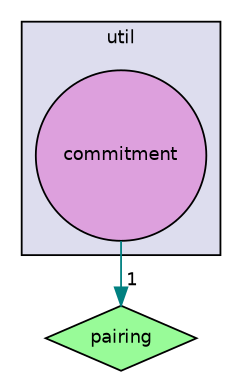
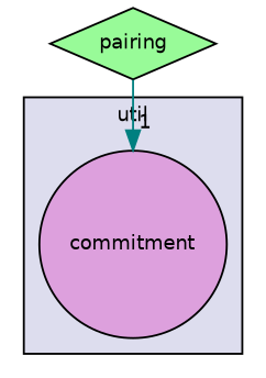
  digraph {
    compound=true
    node [fontname=Helvetica fontsize=10 style=filled]
    n1 [fillcolor=plum label=commitment pencolor=black shape=circle]
    n2 [label=pairing shape=diamond fillcolor=palegreen]
    subgraph cluster_1 {
      bgcolor="#ddddee"
      fontname=Helvetica
      fontsize=10
      label=util
      pencolor=black
      n1
    }
-   n1 -> n2 [headlabel=1 labeldistance=1.5 labelfontname=Helvetica labelfontsize=10 color=teal]
+   n2 -> n1 [headlabel=1 labeldistance=1.5 labelfontname=Helvetica labelfontsize=10 color=teal]
  }
